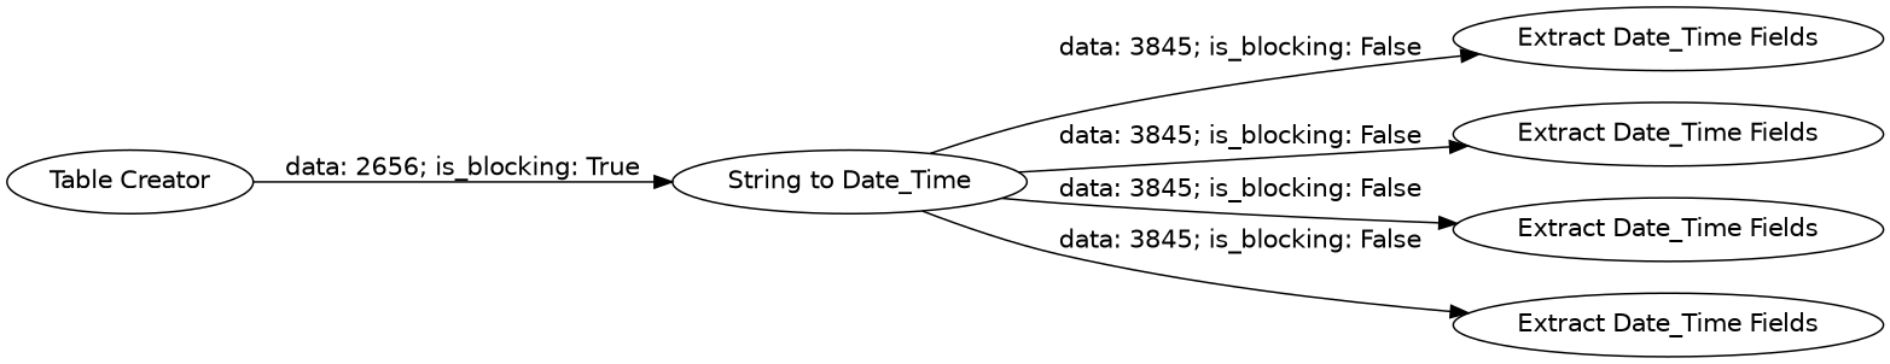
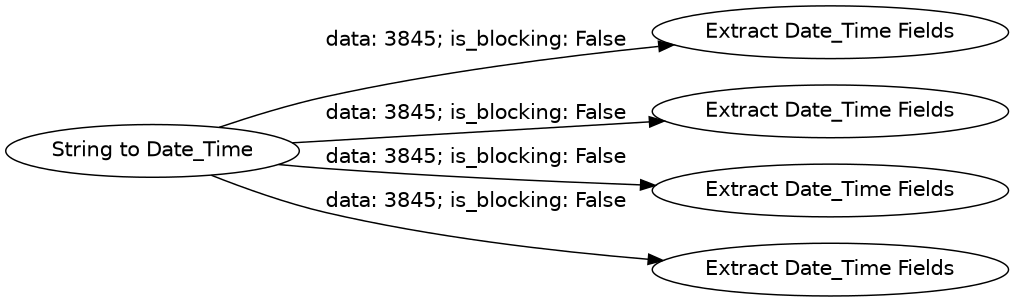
  digraph {
    rankdir=LR
    fontname="DejaVu Sans"
    node [fontname="DejaVu Sans"]
    edge [fontname="DejaVu Sans"]
    n1 [label="Extract Date_Time Fields"]
    n2 [label="Extract Date_Time Fields"]
-   n3 [label="Table Creator"]
    n4 [label="String to Date_Time"]
    n5 [label="Extract Date_Time Fields"]
    n6 [label="Extract Date_Time Fields"]
-   n3 -> n4 [label="data: 2656; is_blocking: True"]
    n4 -> n1 [label="data: 3845; is_blocking: False"]
    n4 -> n2 [label="data: 3845; is_blocking: False"]
    n4 -> n5 [label="data: 3845; is_blocking: False"]
    n4 -> n6 [label="data: 3845; is_blocking: False"]
  }
